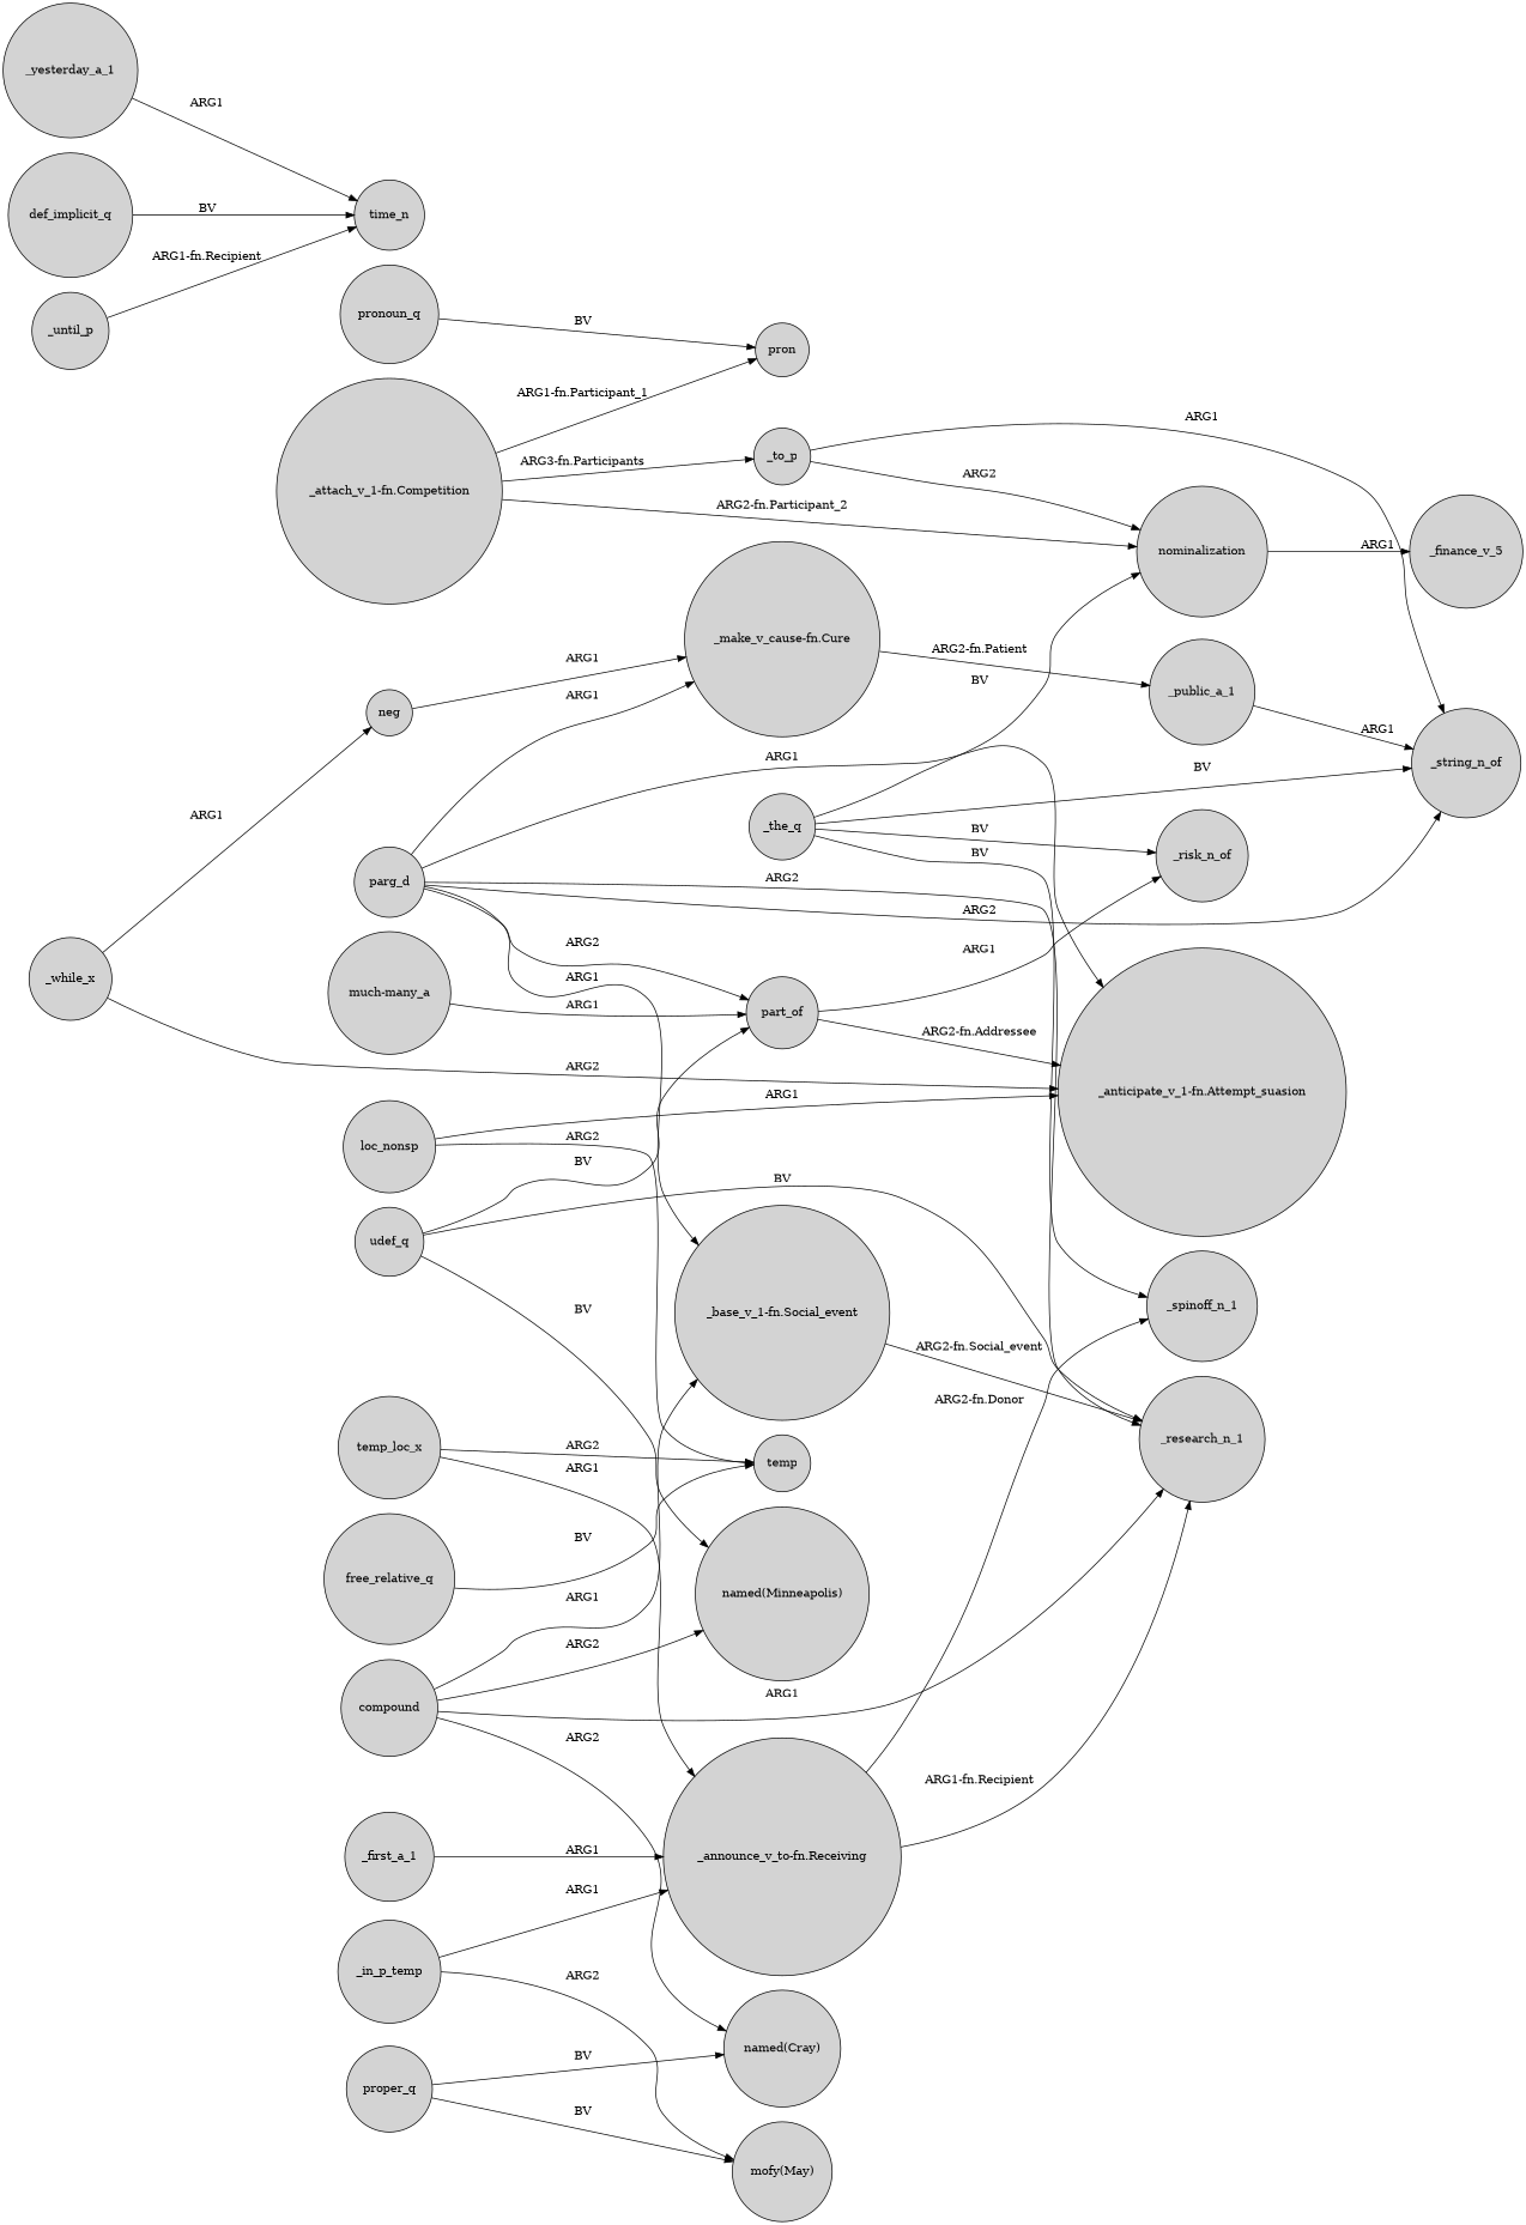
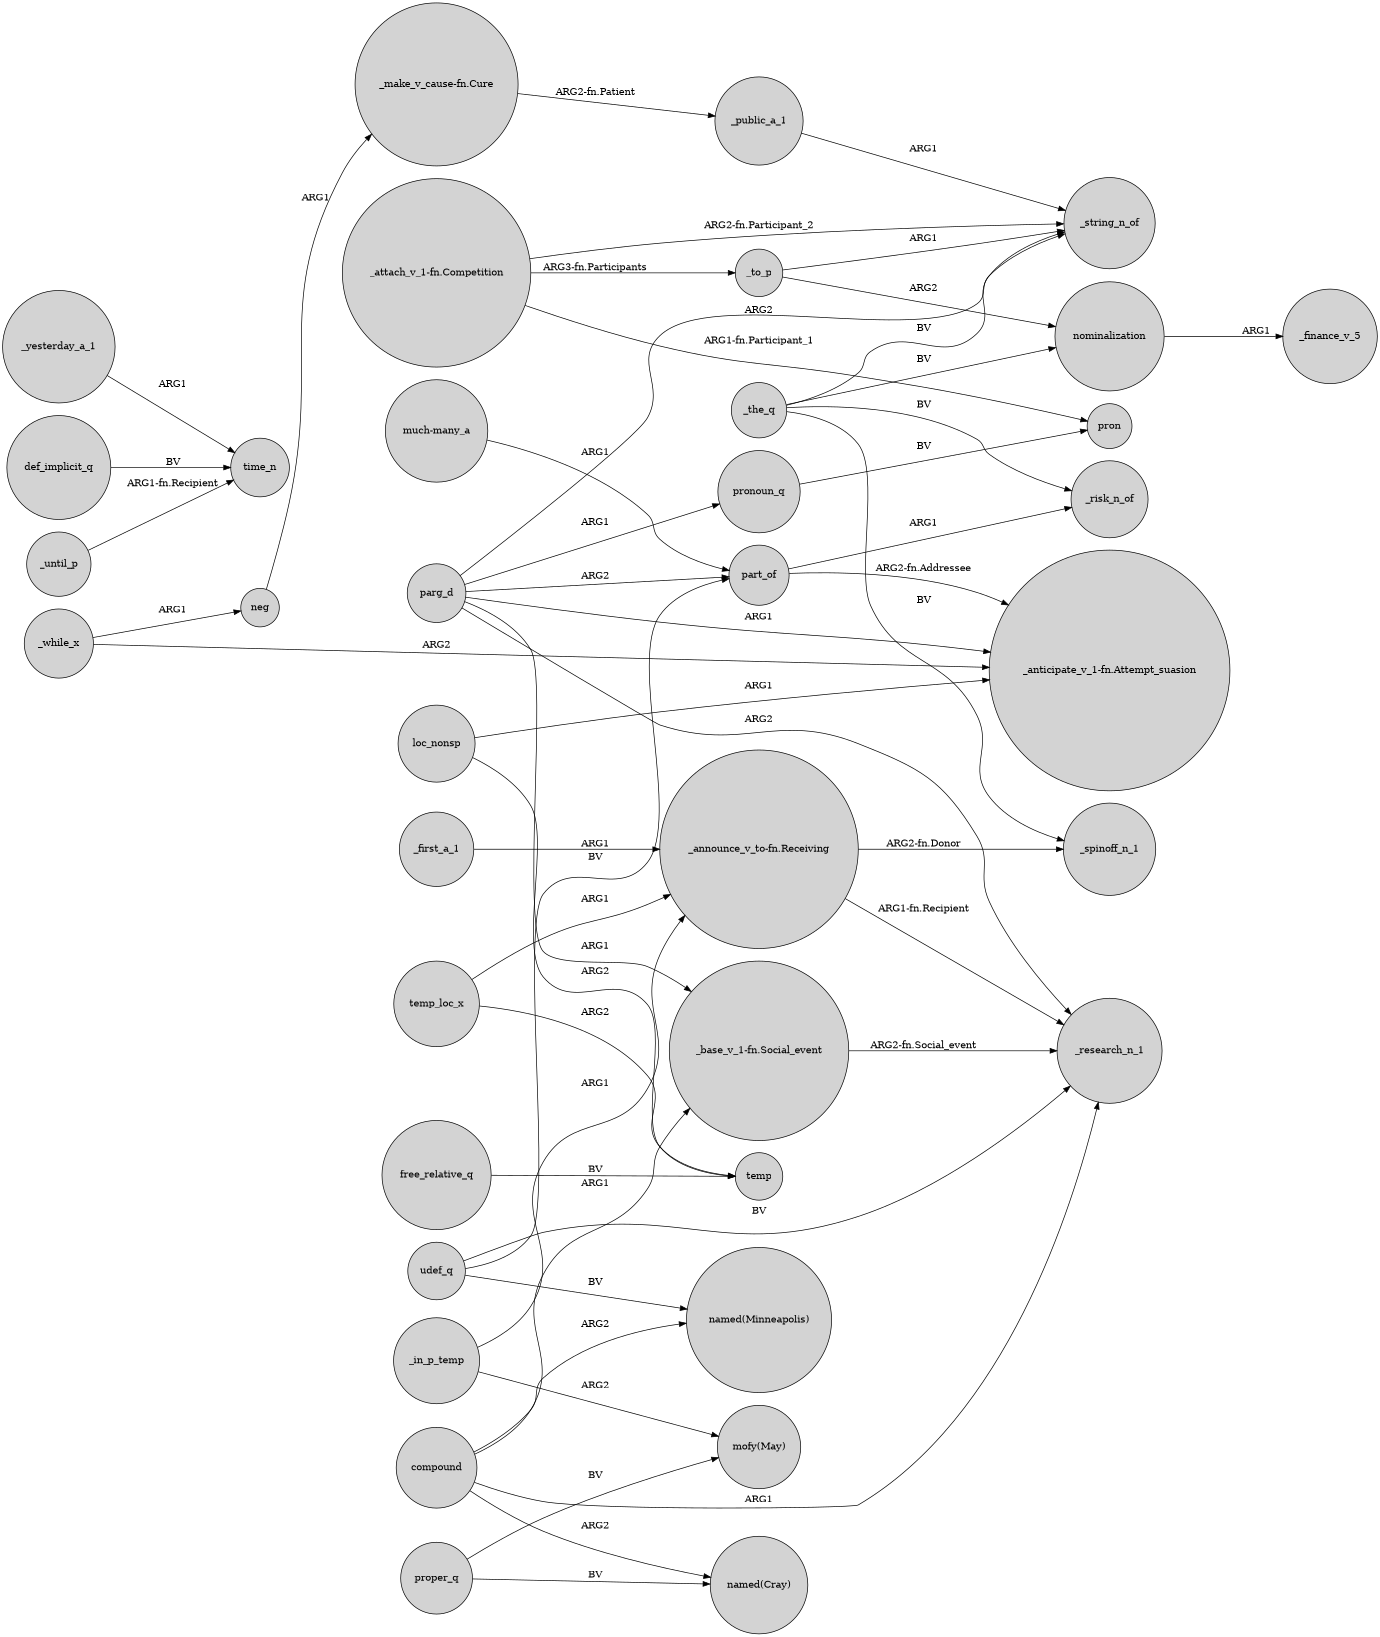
  digraph {
    rankdir=LR
    node [shape=circle style=filled]
    "_attach_v_1-fn.Competition"
    pron
    _string_n_of
    _to_p
    nominalization
    parg_d
    part_of
    _research_n_1
    "_base_v_1-fn.Social_event"
    "_anticipate_v_1-fn.Attempt_suasion"
    "_make_v_cause-fn.Cure"
    _risk_n_of
    _public_a_1
    udef_q
    "named(Minneapolis)"
    _the_q
    _spinoff_n_1
    n18 [label=_finance_v_5]
    proper_q
    "mofy(May)"
    "named(Cray)"
    compound
    _while_x
    neg
    _first_a_1
    "_announce_v_to-fn.Receiving"
    _yesterday_a_1
    time_n
    temp_loc_x
    temp
    def_implicit_q
    _until_p
    free_relative_q
    loc_nonsp
    _in_p_temp
    "much-many_a"
    pronoun_q
    "_attach_v_1-fn.Competition" -> pron [label="ARG1-fn.Participant_1"]
-   "_attach_v_1-fn.Competition" -> nominalization [label="ARG2-fn.Participant_2"]
+   "_attach_v_1-fn.Competition" -> _string_n_of [label="ARG2-fn.Participant_2"]
    "_attach_v_1-fn.Competition" -> _to_p [label="ARG3-fn.Participants"]
    _to_p -> _string_n_of [label=ARG1]
    _to_p -> nominalization [label=ARG2]
    nominalization -> n18 [label=ARG1]
    parg_d -> _string_n_of [label=ARG2]
    parg_d -> part_of [label=ARG2]
    parg_d -> _research_n_1 [label=ARG2]
    parg_d -> "_base_v_1-fn.Social_event" [label=ARG1]
    parg_d -> "_anticipate_v_1-fn.Attempt_suasion" [label=ARG1]
-   parg_d -> "_make_v_cause-fn.Cure" [label=ARG1]
+   parg_d -> pronoun_q [label=ARG1]
    part_of -> "_anticipate_v_1-fn.Attempt_suasion" [label="ARG2-fn.Addressee"]
    part_of -> _risk_n_of [label=ARG1]
    "_base_v_1-fn.Social_event" -> _research_n_1 [label="ARG2-fn.Social_event"]
    "_make_v_cause-fn.Cure" -> _public_a_1 [label="ARG2-fn.Patient"]
    _public_a_1 -> _string_n_of [label=ARG1]
    udef_q -> part_of [label=BV]
    udef_q -> _research_n_1 [label=BV]
    udef_q -> "named(Minneapolis)" [label=BV]
    _the_q -> _string_n_of [label=BV]
    _the_q -> nominalization [label=BV]
    _the_q -> _risk_n_of [label=BV]
    _the_q -> _spinoff_n_1 [label=BV]
    proper_q -> "mofy(May)" [label=BV]
    proper_q -> "named(Cray)" [label=BV]
    compound -> _research_n_1 [label=ARG1]
    compound -> "_base_v_1-fn.Social_event" [label=ARG1]
    compound -> "named(Minneapolis)" [label=ARG2]
    compound -> "named(Cray)" [label=ARG2]
    _while_x -> "_anticipate_v_1-fn.Attempt_suasion" [label=ARG2]
    _while_x -> neg [label=ARG1]
    neg -> "_make_v_cause-fn.Cure" [label=ARG1]
    _first_a_1 -> "_announce_v_to-fn.Receiving" [label=ARG1]
    "_announce_v_to-fn.Receiving" -> _research_n_1 [label="ARG1-fn.Recipient"]
    "_announce_v_to-fn.Receiving" -> _spinoff_n_1 [label="ARG2-fn.Donor"]
    _yesterday_a_1 -> time_n [label=ARG1]
    temp_loc_x -> "_announce_v_to-fn.Receiving" [label=ARG1]
    temp_loc_x -> temp [label=ARG2]
    def_implicit_q -> time_n [label=BV]
    _until_p -> time_n [label="ARG1-fn.Recipient"]
    free_relative_q -> temp [label=BV]
    loc_nonsp -> "_anticipate_v_1-fn.Attempt_suasion" [label=ARG1]
    loc_nonsp -> temp [label=ARG2]
    _in_p_temp -> "mofy(May)" [label=ARG2]
    _in_p_temp -> "_announce_v_to-fn.Receiving" [label=ARG1]
    "much-many_a" -> part_of [label=ARG1]
    pronoun_q -> pron [label=BV]
  }
